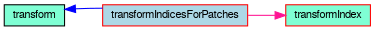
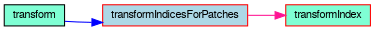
  digraph {
    rankdir=LR
    node [color=red fillcolor=aquamarine fontname=FreeSans fontsize=10 shape=record style=filled]
    edge [fontname=FreeSans fontsize=10 labelfontname=FreeSans labelfontsize=10 style=solid]
    n1 [color=black fontcolor=black height=0.2 label=transform width=0.4]
    n2 [fillcolor=lightblue height=0.2 label=transformIndicesForPatches width=0.4]
    n3 [height=0.2 label=transformIndex width=0.4]
-   n2 -> n1 [color=blue]
+   n1 -> n2 [color=blue]
    n2 -> n3 [color=deeppink]
  }
